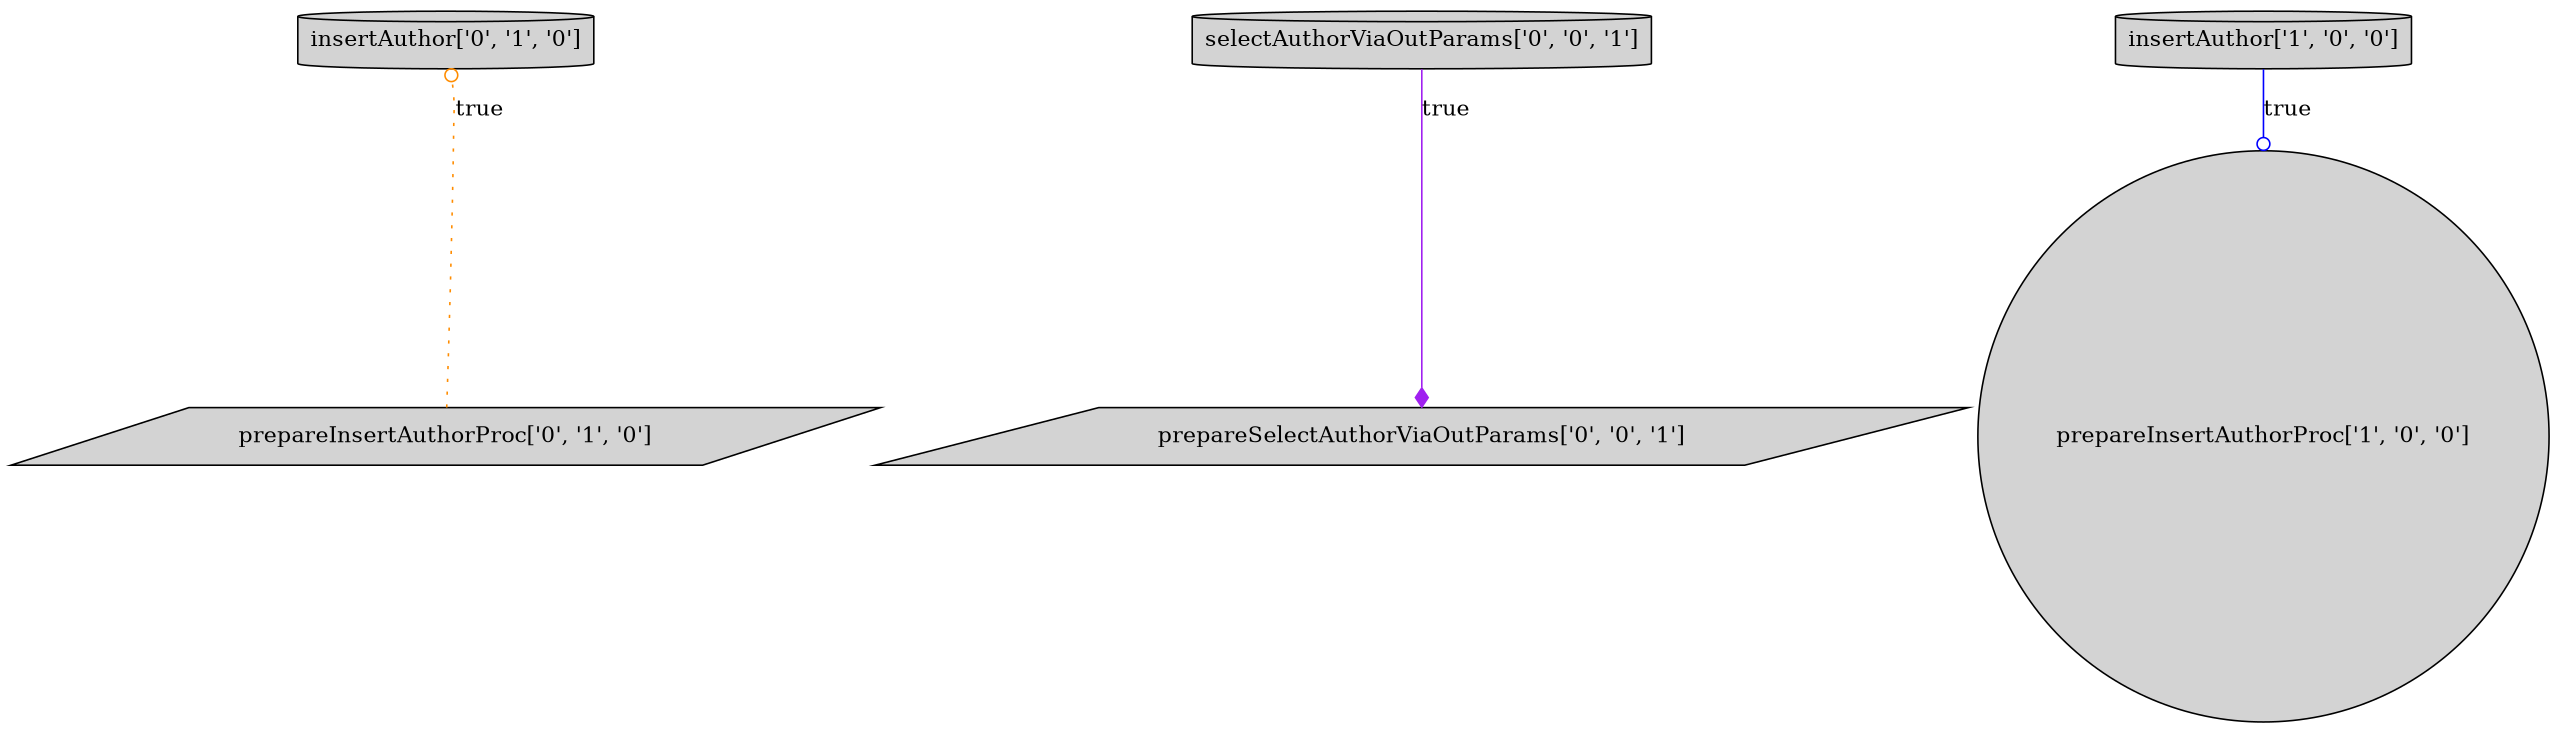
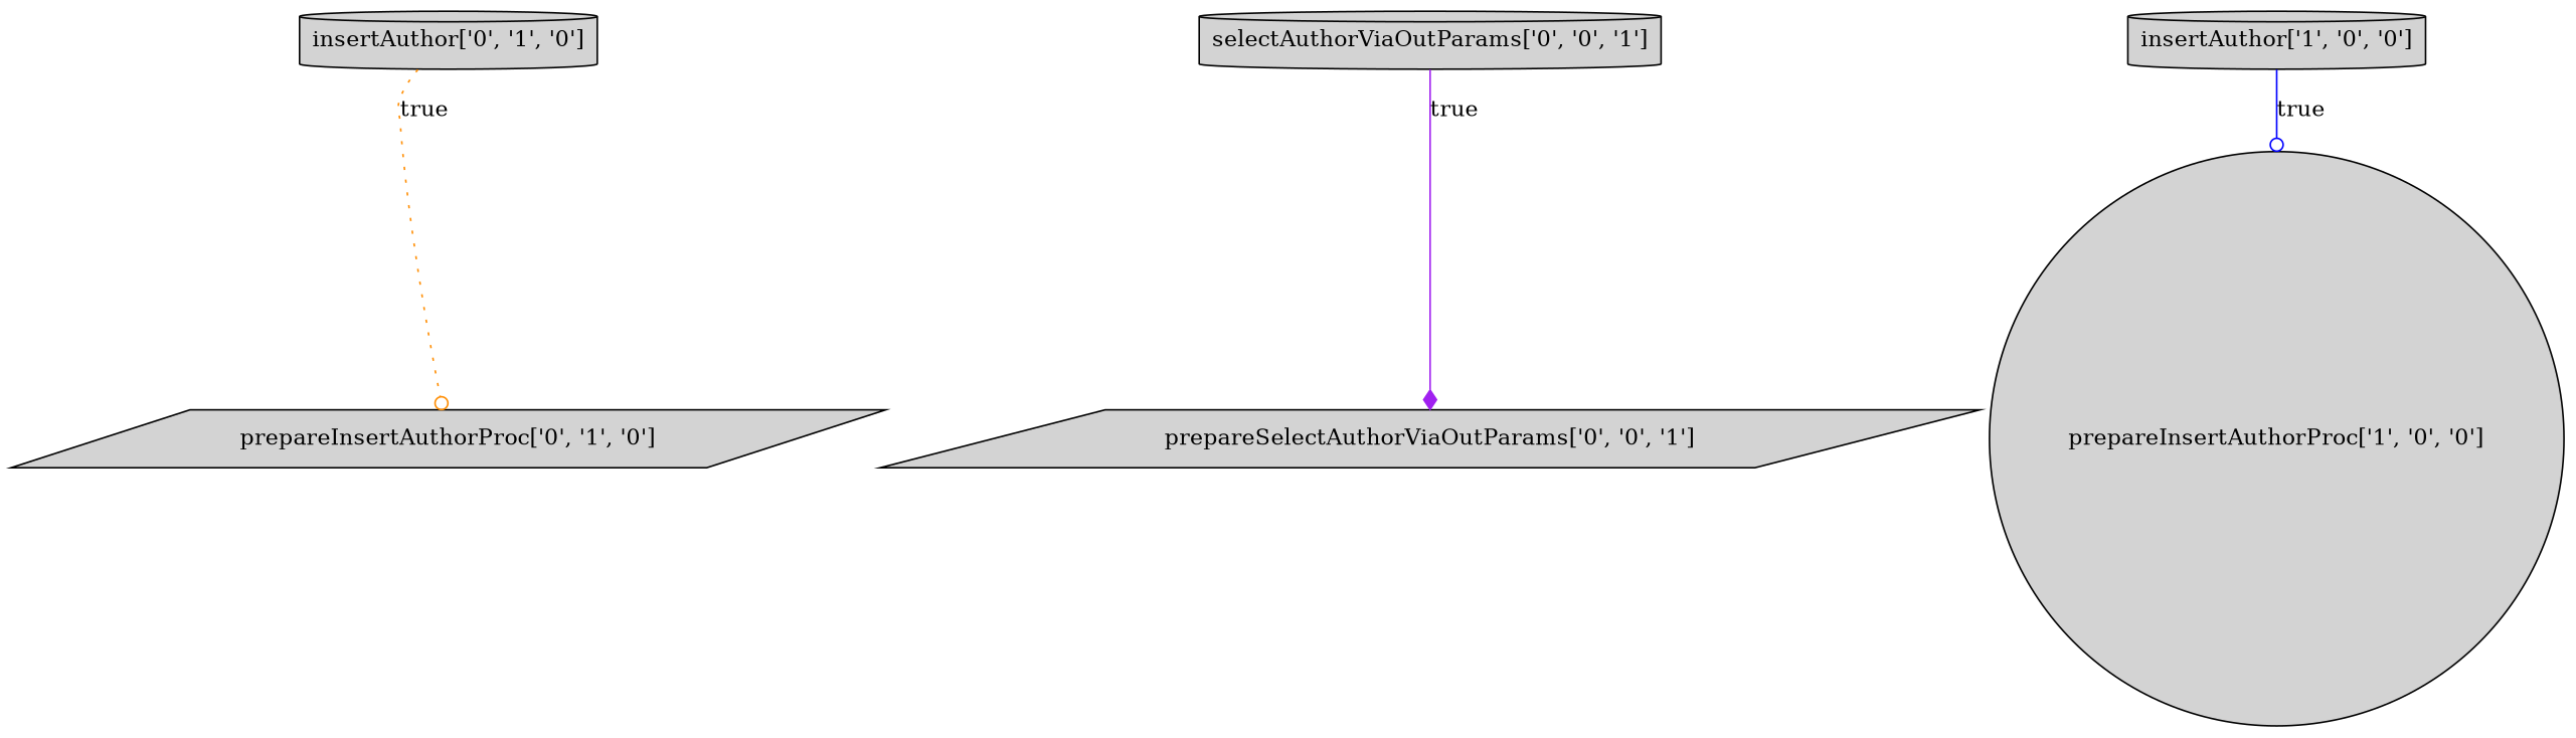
  digraph {
    node [fillcolor=lightgray shape=cylinder style=filled]
    edge [arrowhead=odot style=solid]
    n1 [label="insertAuthor['0', '1', '0']"]
    n2 [label="prepareSelectAuthorViaOutParams['0', '0', '1']" shape=parallelogram]
    n3 [label="selectAuthorViaOutParams['0', '0', '1']"]
    n4 [label="prepareInsertAuthorProc['1', '0', '0']" shape=circle]
    n5 [label="insertAuthor['1', '0', '0']"]
    n6 [label="prepareInsertAuthorProc['0', '1', '0']" shape=parallelogram]
    n3 -> n2 [arrowhead=diamond color=purple label=true]
    n5 -> n4 [color=blue label=true]
-   n6 -> n1 [color=darkorange label=true style=dotted]
+   n1 -> n6 [color=darkorange label=true style=dotted]
  }
